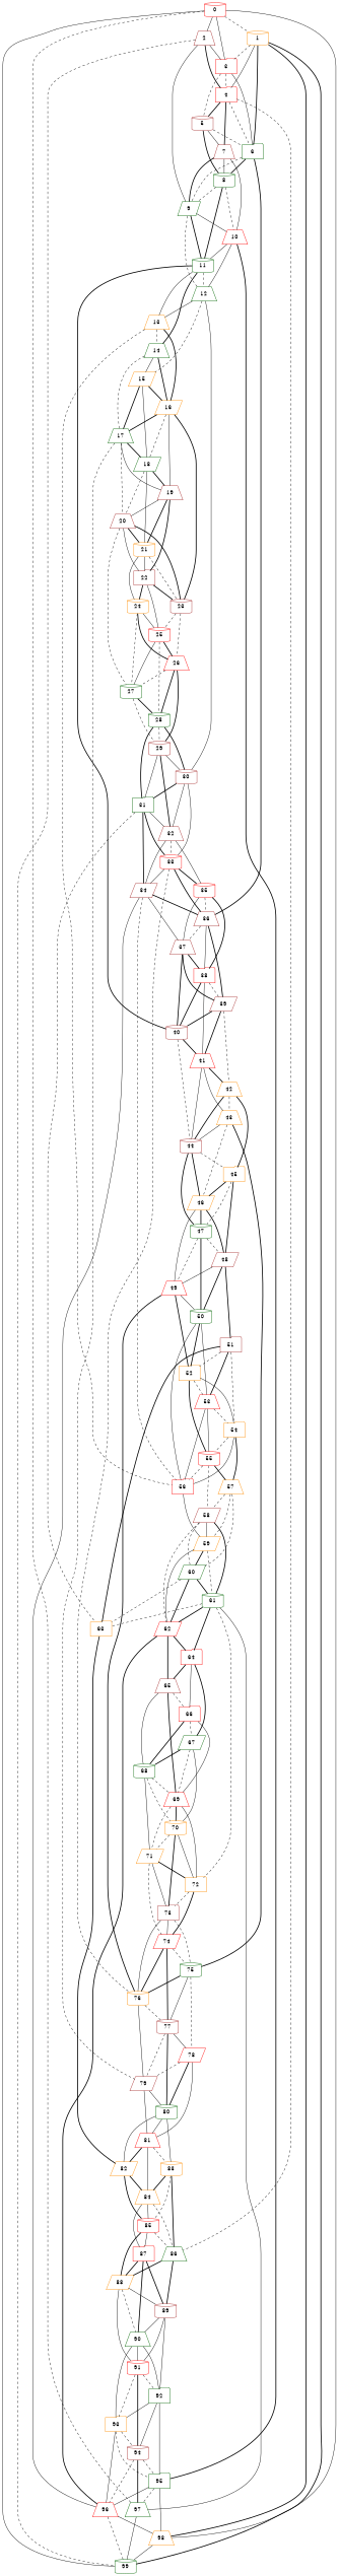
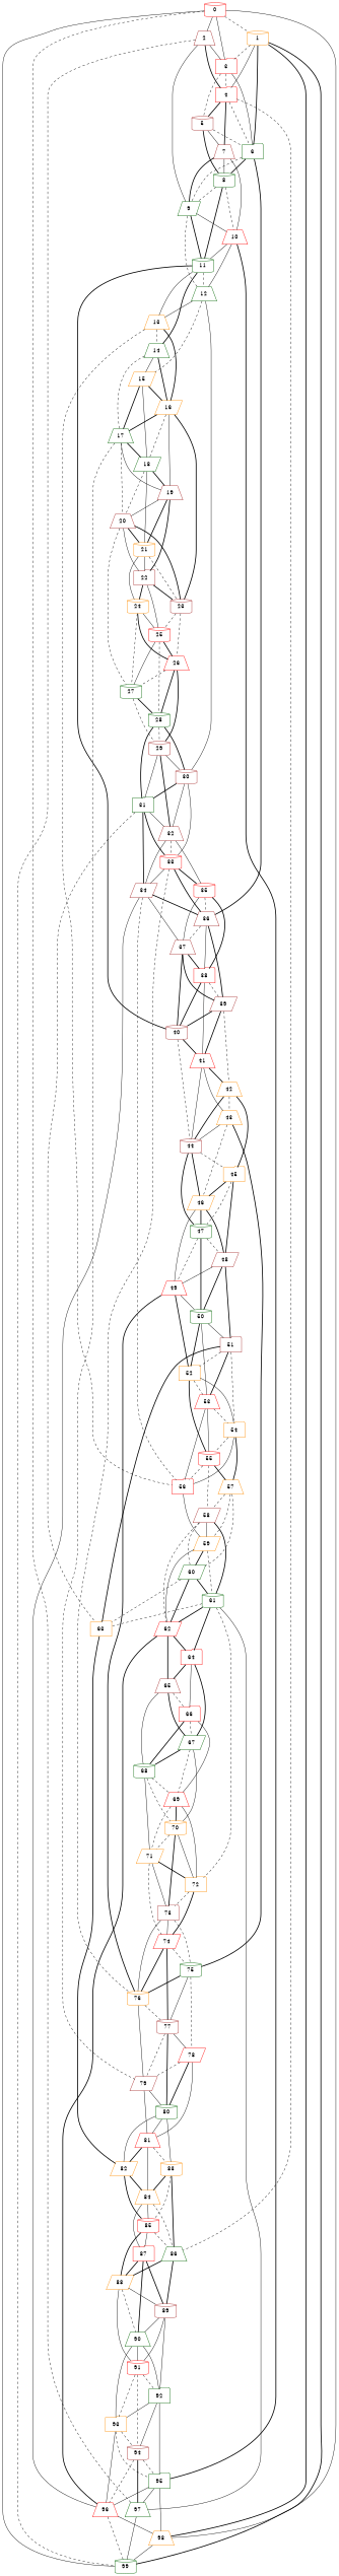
  strict graph {
    node [color=darkorange shape=cylinder]
    edge [is_available=True prob=1.0 style=bold]
    1
    0 [color=red]
    2 [color=brown shape=trapezium]
    3 [color=red shape=folder]
    97 [color=darkgreen shape=trapezium]
    98 [shape=trapezium]
    99 [color=darkgreen]
    4 [color=red shape=folder]
    6 [color=darkgreen shape=folder]
    9 [color=darkgreen shape=parallelogram]
    5 [color=brown]
    7 [color=brown shape=trapezium]
    86 [color=darkgreen shape=trapezium]
    10 [color=red shape=trapezium]
    11 [color=darkgreen]
    12 [color=darkgreen shape=trapezium]
    8 [color=darkgreen]
    36 [color=brown shape=trapezium]
    88 [shape=parallelogram]
    89 [color=brown]
    37 [color=brown shape=trapezium]
    38 [color=red shape=folder]
    39 [color=brown shape=parallelogram]
    95 [color=darkgreen shape=folder]
    13 [shape=trapezium]
    14 [color=darkgreen shape=trapezium]
    40 [color=brown]
    15 [shape=parallelogram]
    30 [color=brown]
    96 [color=red shape=trapezium]
    16 [shape=parallelogram]
    56 [color=red shape=folder]
    17 [color=darkgreen shape=trapezium]
    41 [color=red shape=trapezium]
    44 [color=brown]
    18 [color=darkgreen shape=parallelogram]
    31 [color=darkgreen shape=folder]
    32 [color=brown shape=trapezium]
    33 [color=red]
    19 [color=brown shape=trapezium]
    23 [color=brown]
    59 [shape=parallelogram]
    20 [color=brown shape=trapezium]
    79 [color=brown shape=parallelogram]
    21
    22 [color=brown shape=folder]
    25 [color=red]
    26 [color=red shape=trapezium]
    27 [color=darkgreen]
    80 [color=darkgreen]
    81 [color=red shape=trapezium]
    24
    28 [color=darkgreen]
    29 [color=brown]
    34 [color=brown shape=parallelogram]
    63 [shape=folder]
    35 [color=red]
    76
    82 [shape=parallelogram]
    77 [color=brown]
    42 [shape=trapezium]
    43 [shape=trapezium]
    45 [shape=folder]
    46 [shape=parallelogram]
    47 [color=darkgreen]
    75 [color=darkgreen]
    48 [color=brown shape=parallelogram]
    49 [color=red shape=trapezium]
    78 [color=red shape=parallelogram]
    50 [color=darkgreen]
    51 [color=brown shape=folder]
    52 [shape=folder]
    53 [color=red shape=trapezium]
    54 [shape=folder]
    55 [color=red]
    57 [shape=trapezium]
    58 [color=brown shape=parallelogram]
    60 [color=darkgreen shape=parallelogram]
    61 [color=darkgreen]
    62 [color=red shape=parallelogram]
    64 [color=red shape=folder]
    72 [shape=folder]
    65 [color=brown shape=trapezium]
    66 [color=red shape=folder]
    67 [color=darkgreen shape=parallelogram]
    73 [color=brown shape=folder]
    74 [color=red shape=parallelogram]
    68 [color=darkgreen]
    84 [shape=trapezium]
    85 [color=red]
    69 [color=red shape=trapezium]
    70
    71 [shape=parallelogram]
    83
    87 [color=red shape=folder]
    90 [color=darkgreen shape=trapezium]
    91 [color=red]
    92 [color=darkgreen shape=folder]
    93 [shape=folder]
    94 [color=brown]
    1 -- 3 [prob=0.532354544563 style=dashed]
    1 -- 98 [prob=0.843052991536]
    1 -- 99 [prob=0.865825130869]
    1 -- 4 [prob=0.974743964138 style=solid]
    1 -- 6 [prob=0.263505241693]
    0 -- 1 [prob=0.0375733482529 style=dashed]
    0 -- 2 [prob=0.291465715613 style=solid]
    0 -- 3 [style=solid]
    0 -- 97 [prob=0.844239452384 style=dashed]
    0 -- 98 [style=solid]
    0 -- 99 [prob=0.281530233369 style=solid]
    2 -- 3 [prob=0.555384595085 style=solid]
    2 -- 99 [prob=0.857372119126 style=dashed]
    2 -- 4 [prob=0.15508833802]
    2 -- 9 [prob=0.691437981086 style=solid]
    3 -- 4 [prob=0.441364556356 style=dashed]
    3 -- 6 [prob=0.803488775907 style=solid]
    3 -- 5 [style=dashed]
    97 -- 99 [prob=0.793660521905 style=solid]
    98 -- 99 [prob=0.849239862002 style=solid]
    4 -- 6 [prob=0.112640075194 style=dashed]
    4 -- 5
    4 -- 7 [prob=0.907502941705]
    4 -- 86 [prob=0.774570274954 style=dashed]
    6 -- 9 [prob=0.344595864022 style=dashed]
    6 -- 8
    6 -- 36 [prob=0.559307592219]
    9 -- 10 [prob=0.542091547152 style=solid]
    9 -- 11 [prob=0.958330788629]
    9 -- 12 [prob=0.124645487009 style=dashed]
    5 -- 6 [prob=0.694759413666 style=dashed]
    5 -- 7 [prob=0.209562182925 style=solid]
    5 -- 8
    7 -- 9
    7 -- 10 [prob=0.0954145445638 style=solid]
    7 -- 8 [prob=0.0539944579026 style=solid]
    86 -- 88 [prob=0.669323713273]
    86 -- 89 [prob=0.111630957244]
    10 -- 11 [prob=0.344703694661 style=solid]
    10 -- 12 [prob=0.871162038401 style=solid]
    10 -- 95 [prob=0.790468605563]
    11 -- 12 [style=dashed]
    11 -- 13 [prob=0.0235709506777 style=solid]
    11 -- 14 [prob=0.806235098366]
    11 -- 40
    12 -- 13 [style=solid]
    12 -- 15 [prob=0.518318853692 style=dashed]
    12 -- 30 [style=solid]
    8 -- 9 [prob=0.141933519827 style=dashed]
    8 -- 10 [prob=0.838298554589 style=dashed]
    8 -- 11 [prob=0.469370708037]
    36 -- 37 [prob=0.443932172888 style=dashed]
    36 -- 38 [prob=0.774502482294 style=solid]
    36 -- 39 [prob=0.915561616263]
    88 -- 89 [prob=0.617912502444 style=solid]
    88 -- 90 [prob=0.575813045107 style=dashed]
    88 -- 91 [prob=0.585813310259 style=solid]
    89 -- 90 [prob=0.648740057221 style=solid]
    89 -- 91 [style=solid]
    89 -- 92 [style=solid]
    37 -- 38 [prob=0.630644026273]
    37 -- 39 [prob=0.837242741919]
    37 -- 40 [prob=0.769238725607]
    38 -- 39 [style=dashed]
    38 -- 40 [prob=0.535385402243]
    38 -- 41 [prob=0.726442795472 style=solid]
    39 -- 40
    39 -- 41 [prob=0.116194594328]
    39 -- 42 [style=dashed]
-   95 -- 97 [prob=0.00576104299271 style=dashed]
+   95 -- 97 [prob=0.00576104299271 style=solid]
    95 -- 98 [prob=0.865075446219 style=solid]
    95 -- 96 [style=solid]
    13 -- 14 [prob=0.557681418373 style=dashed]
    13 -- 16 [prob=0.279149907321]
    13 -- 56 [prob=0.579472364335 style=dashed]
    14 -- 15 [prob=0.228039168875 style=solid]
    14 -- 16 [prob=0.353999813614]
    14 -- 17 [prob=0.0822103730602 style=dashed]
    40 -- 41
    40 -- 44 [style=dashed]
    15 -- 16 [prob=0.114827384768]
    15 -- 17 [prob=0.532818860815]
    15 -- 18 [style=solid]
    30 -- 31 [prob=0.0121641216195]
    30 -- 32 [prob=0.599117629521 style=solid]
    30 -- 33 [prob=0.60417374455 style=solid]
    96 -- 98 [prob=0.0263118491268 style=solid]
    96 -- 99 [prob=0.909800420329 style=dashed]
    16 -- 17 [prob=0.915138282541]
    16 -- 18 [prob=0.863210279119 style=dashed]
    16 -- 19 [prob=0.489094530666 style=solid]
    16 -- 23 [prob=0.780367023925]
    56 -- 59 [style=solid]
    17 -- 18 [prob=0.253942893017]
    17 -- 19 [style=solid]
    17 -- 20 [prob=0.0982253616623 style=dashed]
    17 -- 79 [prob=0.190670462023 style=dashed]
    41 -- 44 [prob=0.138431295919 style=solid]
    41 -- 42
    41 -- 43 [prob=0.324619235867 style=solid]
    44 -- 45 [prob=0.181259804182 style=dashed]
    44 -- 46 [prob=0.690254918854]
    44 -- 47
    18 -- 19
    18 -- 20 [prob=0.983469164457 style=dashed]
    18 -- 21 [prob=0.0864644993882 style=solid]
    31 -- 32 [prob=0.109156199146 style=solid]
    31 -- 33
    31 -- 34
    31 -- 63 [prob=0.417122399352 style=dashed]
    32 -- 33 [prob=0.947122594435 style=dashed]
    32 -- 34 [prob=0.421637414535 style=solid]
    32 -- 35 [prob=0.643854012739 style=solid]
    33 -- 36
    33 -- 34 [prob=0.127351723595 style=solid]
    33 -- 35
    33 -- 76 [prob=0.511221587308 style=dashed]
    19 -- 20 [prob=0.294629294726 style=solid]
    19 -- 21 [prob=0.933102641145]
    19 -- 22 [prob=0.342439177009]
    23 -- 25 [prob=0.865144681021 style=dashed]
    23 -- 26 [prob=0.669406561764 style=dashed]
    59 -- 60 [prob=0.710037459881]
    59 -- 61 [style=dashed]
    59 -- 62 [prob=0.873442309219 style=solid]
    20 -- 23
    20 -- 21
    20 -- 22 [prob=0.867723054568 style=solid]
    20 -- 27 [prob=0.498805379668 style=dashed]
    79 -- 80 [prob=0.920310654958 style=solid]
    79 -- 81 [style=solid]
    21 -- 23 [prob=0.423492319772 style=dashed]
    21 -- 22 [prob=0.332391210678 style=solid]
    21 -- 24 [prob=0.86675836891 style=solid]
    22 -- 23
    22 -- 25 [prob=0.959508671754 style=solid]
    22 -- 24
    25 -- 26 [prob=0.495984197493]
    25 -- 27 [prob=0.369263701308 style=solid]
    25 -- 28 [prob=0.468449021921 style=dashed]
    26 -- 27 [prob=0.931965948705 style=dashed]
    26 -- 28 [prob=0.367968425557]
    26 -- 29 [prob=0.169893988972]
    27 -- 28 [prob=0.359766523956]
    27 -- 29 [prob=0.504559688183 style=dashed]
    80 -- 81 [prob=0.571516354808 style=solid]
    80 -- 82 [prob=0.018175519622 style=solid]
    80 -- 83 [prob=0.96611713236 style=solid]
    81 -- 82
    81 -- 84 [prob=0.828738070162 style=solid]
    81 -- 83 [prob=0.985941162469 style=dashed]
    24 -- 25 [prob=0.0334853104301 style=solid]
    24 -- 26
    24 -- 27 [prob=0.234062742208 style=dashed]
    28 -- 30
    28 -- 31
    28 -- 29 [prob=0.57365816519 style=dashed]
    29 -- 30 [style=solid]
    29 -- 31 [style=solid]
    29 -- 32 [prob=0.684761832578]
    34 -- 36 [prob=0.523092976626]
    34 -- 37 [style=solid]
    34 -- 96 [prob=0.0866434568779 style=solid]
    34 -- 56 [style=dashed]
    63 -- 82
    35 -- 36 [prob=0.218217362748 style=dashed]
    35 -- 37 [style=solid]
    35 -- 38
    76 -- 79 [prob=0.696075593907 style=solid]
    76 -- 77 [prob=0.0633213011605 style=dashed]
    82 -- 84 [prob=0.527347671943]
    82 -- 85
    77 -- 79 [style=dashed]
    77 -- 80 [prob=0.23013859427]
    77 -- 78 [prob=0.432098061048 style=solid]
    42 -- 44 [prob=0.620747477463]
    42 -- 43 [style=dashed]
    42 -- 45 [prob=0.527576320887]
    43 -- 44 [prob=0.0749111792514 style=solid]
    43 -- 46 [prob=0.360235156219 style=dashed]
    43 -- 75
    45 -- 46 [prob=0.581503523141]
    45 -- 47 [style=dashed]
    45 -- 48 [prob=0.442054395309]
    46 -- 47 [prob=0.32281197554]
    46 -- 48 [prob=0.929163571247]
    46 -- 49 [style=solid]
    47 -- 48 [prob=0.94909956436 style=dashed]
    47 -- 49 [style=dashed]
    47 -- 50 [prob=0.154314541565]
    75 -- 76 [prob=0.405213232302]
    75 -- 77 [style=solid]
    75 -- 78 [prob=0.0116841276426 style=dashed]
    48 -- 49 [prob=0.393166226747 style=solid]
    48 -- 50 [prob=0.109954236849]
    48 -- 51 [prob=0.782965852917]
    49 -- 76
    49 -- 50 [prob=0.0546293134946 style=solid]
    49 -- 52 [prob=0.14547421631]
    78 -- 79 [prob=0.683286217787 style=dashed]
    78 -- 80
    78 -- 81 [prob=0.507472411189 style=solid]
-   50 -- 56 [prob=0.381003131534 style=solid]
+   50 -- 51 [prob=0.381003131534 style=solid]
    50 -- 52 [prob=0.489116814269]
    50 -- 53 [prob=0.245164890548 style=solid]
    51 -- 63 [prob=0.360876362123]
    51 -- 52 [prob=0.84724932652 style=dashed]
    51 -- 53 [prob=0.802550732911]
    51 -- 54 [prob=0.269712372986 style=dashed]
    52 -- 53 [style=dashed]
    52 -- 54 [style=solid]
    52 -- 55 [prob=0.139157697795]
    53 -- 56 [style=solid]
    53 -- 54 [prob=0.08962312626 style=dashed]
    53 -- 55 [prob=0.261110099028 style=solid]
    54 -- 56 [prob=0.918095436508 style=solid]
    54 -- 55 [prob=0.855168084263 style=dashed]
    54 -- 57 [prob=0.973195316514]
    55 -- 56 [prob=0.197339049162 style=dashed]
    55 -- 57 [prob=0.923021751438]
    55 -- 58 [style=dashed]
    57 -- 59 [prob=0.811168284862 style=dashed]
    57 -- 58 [prob=0.129245014505 style=dashed]
    57 -- 60 [prob=0.165235137074 style=dashed]
    58 -- 59 [prob=0.587638133395 style=solid]
    58 -- 60 [prob=0.393594455542 style=dashed]
    58 -- 61 [prob=0.368916176127]
    58 -- 62 [prob=0.0802546908342 style=dashed]
    60 -- 63 [prob=0.328916690408 style=dashed]
    60 -- 61
    60 -- 62 [prob=0.283776113027]
    61 -- 97 [style=solid]
    61 -- 63 [style=dashed]
    61 -- 62 [prob=0.0578274266603]
    61 -- 64 [prob=0.81458608992]
    61 -- 72 [prob=0.104982862692 style=dashed]
    62 -- 96 [prob=0.964979757129]
    62 -- 64 [prob=0.917043057594]
    62 -- 65 [prob=0.746285605704]
    64 -- 65
    64 -- 66 [prob=0.729014860368 style=solid]
    64 -- 67 [prob=0.219589282874]
    72 -- 73 [style=dashed]
    72 -- 74 [prob=0.721006867664]
    65 -- 66 [prob=0.365005471654 style=dashed]
-   65 -- 69 [prob=0.0878890451039]
+   65 -- 67 [prob=0.0878890451039]
    65 -- 68 [prob=0.53987497623 style=solid]
    66 -- 67 [prob=0.606535301982 style=dashed]
    66 -- 68
    66 -- 69 [prob=0.22042838521 style=solid]
    67 -- 68 [prob=0.598948681617]
    67 -- 69 [style=dashed]
    67 -- 70 [prob=0.462930644278 style=solid]
    73 -- 76 [prob=0.527516137621 style=solid]
    73 -- 75 [style=dashed]
    73 -- 74 [style=solid]
    74 -- 76 [prob=0.713473076706]
    74 -- 77 [prob=0.601599081626]
    74 -- 75 [prob=0.631736193812 style=dashed]
    68 -- 69 [prob=0.71249331344 style=dashed]
    68 -- 70 [style=dashed]
    68 -- 71 [prob=0.437655799622 style=solid]
    84 -- 86 [prob=0.46749412704 style=dashed]
    84 -- 85 [prob=0.0236992856171 style=solid]
    84 -- 87 [prob=0.255221058872 style=solid]
    85 -- 86 [prob=0.000189737346002 style=dashed]
    85 -- 88 [prob=0.0112681354148]
    85 -- 87 [prob=0.288200601236 style=solid]
    69 -- 72 [style=solid]
    69 -- 70 [prob=0.122833066053]
    69 -- 71 [prob=0.345054578619 style=dashed]
    70 -- 72 [prob=0.196641165812 style=solid]
    70 -- 73 [prob=0.432856350064]
    70 -- 71 [style=dashed]
    71 -- 72
    71 -- 73 [prob=0.147318376712 style=solid]
    71 -- 74 [style=dashed]
    83 -- 86 [prob=0.178429268855]
    83 -- 84 [prob=0.173307737048]
    83 -- 85 [prob=0.899928612854 style=dashed]
    87 -- 88 [prob=0.505833745176]
    87 -- 89 [prob=0.107829135619]
    87 -- 90
    90 -- 91 [prob=0.843257138811 style=solid]
    90 -- 92 [prob=0.281707845842 style=solid]
    90 -- 93 [style=solid]
    91 -- 92 [prob=0.76551294353 style=dashed]
    91 -- 93 [prob=0.118528936517 style=dashed]
-   91 -- 94 [prob=0.412047191607]
+   91 -- 94 [prob=0.412047191607 style=dashed]
    92 -- 95 [prob=0.965254389572 style=solid]
    92 -- 93 [style=solid]
    92 -- 94 [prob=0.135963544325 style=solid]
    93 -- 95 [prob=0.547643065797 style=dashed]
    93 -- 96 [prob=0.0259654833339 style=solid]
    93 -- 94 [style=dashed]
    94 -- 97 [prob=0.393350973902]
    94 -- 95 [style=dashed]
    94 -- 96 [prob=0.482279763233 style=dashed]
  }
